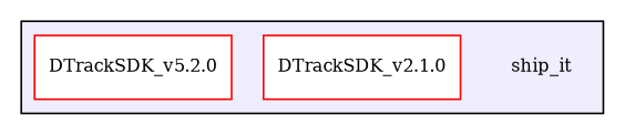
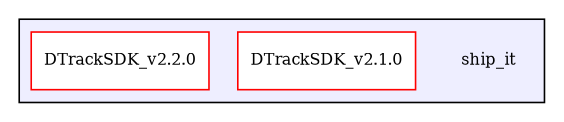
  digraph {
    compound=true
    fontname="DejaVu Serif"
    node [fontname="DejaVu Serif" fontsize=10 shape=box color=red fillcolor=white style=filled]
    n1 [label=ship_it shape=plaintext color="" fillcolor="" style=""]
    n2 [label="DTrackSDK_v2.1.0"]
-   n3 [label="DTrackSDK_v5.2.0"]
+   n3 [label="DTrackSDK_v2.2.0"]
    subgraph cluster_1 {
      bgcolor="#eeeeff"
      pencolor=black
      n1
      n2
      n3
    }
  }
